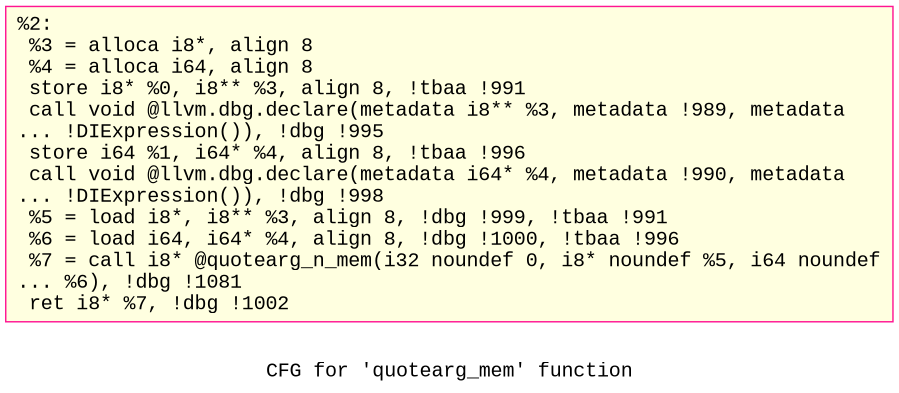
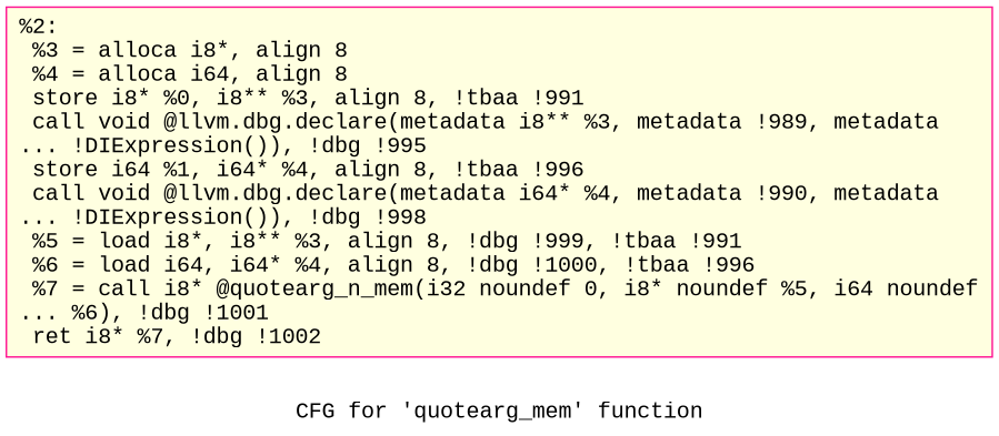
  digraph {
    label="CFG for 'quotearg_mem' function"
    fontname="Liberation Mono"
-   n1 [color=deeppink fillcolor=lightyellow label="{%2:\l  %3 = alloca i8*, align 8\l  %4 = alloca i64, align 8\l  store i8* %0, i8** %3, align 8, !tbaa !991\l  call void @llvm.dbg.declare(metadata i8** %3, metadata !989, metadata\l... !DIExpression()), !dbg !995\l  store i64 %1, i64* %4, align 8, !tbaa !996\l  call void @llvm.dbg.declare(metadata i64* %4, metadata !990, metadata\l... !DIExpression()), !dbg !998\l  %5 = load i8*, i8** %3, align 8, !dbg !999, !tbaa !991\l  %6 = load i64, i64* %4, align 8, !dbg !1000, !tbaa !996\l  %7 = call i8* @quotearg_n_mem(i32 noundef 0, i8* noundef %5, i64 noundef\l... %6), !dbg !1081\l  ret i8* %7, !dbg !1002\l}" shape=record style=filled fontname="Liberation Mono"]
+   n1 [color=deeppink fillcolor=lightyellow label="{%2:\l  %3 = alloca i8*, align 8\l  %4 = alloca i64, align 8\l  store i8* %0, i8** %3, align 8, !tbaa !991\l  call void @llvm.dbg.declare(metadata i8** %3, metadata !989, metadata\l... !DIExpression()), !dbg !995\l  store i64 %1, i64* %4, align 8, !tbaa !996\l  call void @llvm.dbg.declare(metadata i64* %4, metadata !990, metadata\l... !DIExpression()), !dbg !998\l  %5 = load i8*, i8** %3, align 8, !dbg !999, !tbaa !991\l  %6 = load i64, i64* %4, align 8, !dbg !1000, !tbaa !996\l  %7 = call i8* @quotearg_n_mem(i32 noundef 0, i8* noundef %5, i64 noundef\l... %6), !dbg !1001\l  ret i8* %7, !dbg !1002\l}" shape=record style=filled fontname="Liberation Mono"]
  }
